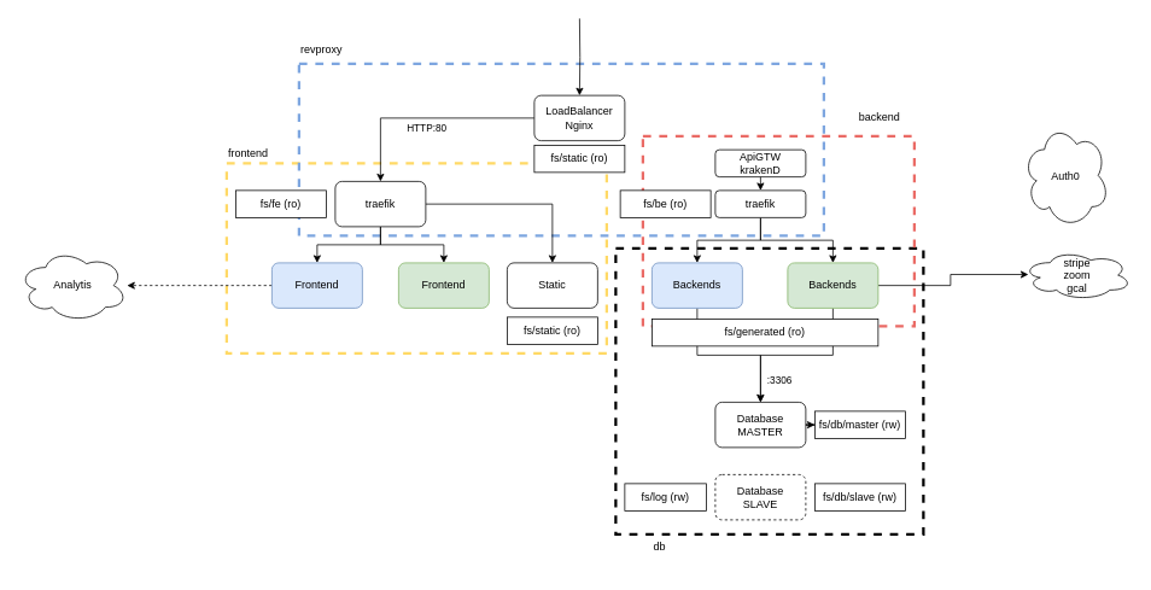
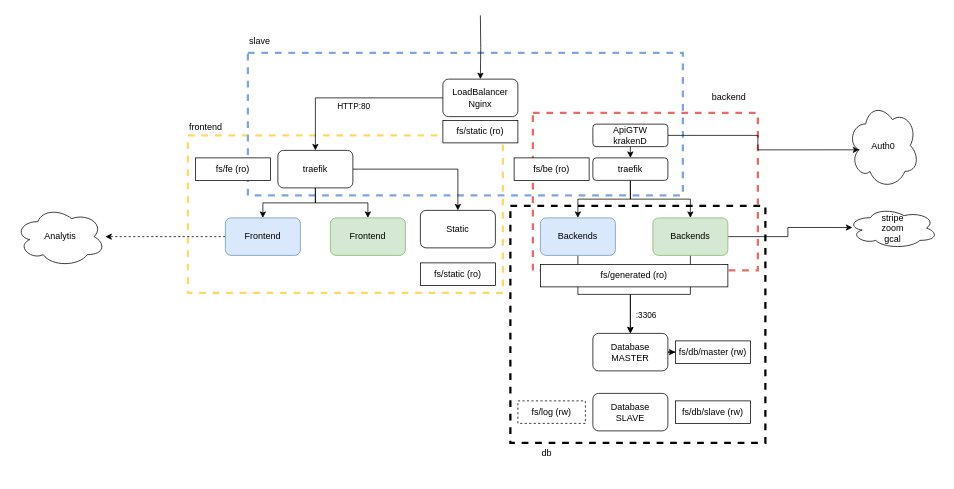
  <mxCell id="0" />
  <mxCell id="1" parent="0" />
  <mxCell id="2" value="" style="rounded=0;whiteSpace=wrap;html=1;fillColor=none;strokeColor=#FFD966;strokeWidth=3;dashed=1;" parent="1" vertex="1"><mxGeometry x="250" y="180" width="420" height="210" as="geometry" /></mxCell>
  <mxCell id="3" value="" style="rounded=0;whiteSpace=wrap;html=1;fillColor=none;strokeColor=#000000;strokeWidth=3;dashed=1;" parent="1" vertex="1"><mxGeometry x="680" y="274" width="340" height="316" as="geometry" /></mxCell>
  <mxCell id="4" value="" style="rounded=0;whiteSpace=wrap;html=1;fillColor=none;strokeColor=#EA6B66;strokeWidth=3;dashed=1;" parent="1" vertex="1"><mxGeometry x="710" y="150" width="300" height="210" as="geometry" /></mxCell>
  <mxCell id="5" value="" style="rounded=0;whiteSpace=wrap;html=1;fillColor=none;strokeColor=#7EA6E0;strokeWidth=3;dashed=1;" parent="1" vertex="1"><mxGeometry x="330" y="70" width="580" height="190" as="geometry" /></mxCell>
  <mxCell id="6" style="edgeStyle=orthogonalEdgeStyle;rounded=0;orthogonalLoop=1;jettySize=auto;html=1;" parent="1" source="9" target="11" edge="1"><mxGeometry relative="1" as="geometry" /></mxCell>
  <mxCell id="7" style="edgeStyle=orthogonalEdgeStyle;rounded=0;orthogonalLoop=1;jettySize=auto;html=1;" parent="1" source="9" target="15" edge="1"><mxGeometry relative="1" as="geometry" /></mxCell>
+ <mxCell id="8" style="edgeStyle=orthogonalEdgeStyle;rounded=0;orthogonalLoop=1;jettySize=auto;html=1;entryX=0.16;entryY=0.55;entryDx=0;entryDy=0;entryPerimeter=0;exitX=1;exitY=0.5;exitDx=0;exitDy=0;" parent="1" source="46" target="44" edge="1"><mxGeometry relative="1" as="geometry" /></mxCell>
  <mxCell id="9" value="traefik" style="rounded=1;whiteSpace=wrap;html=1;" parent="1" vertex="1"><mxGeometry x="790" y="210" width="100" height="30" as="geometry" /></mxCell>
  <mxCell id="10" style="edgeStyle=orthogonalEdgeStyle;rounded=0;orthogonalLoop=1;jettySize=auto;html=1;" parent="1" source="11" target="17" edge="1"><mxGeometry relative="1" as="geometry" /></mxCell>
  <mxCell id="11" value="Backends" style="rounded=1;whiteSpace=wrap;html=1;fillColor=#dae8fc;strokeColor=#6c8ebf;" parent="1" vertex="1"><mxGeometry x="720" y="290" width="100" height="50" as="geometry" /></mxCell>
  <mxCell id="12" style="edgeStyle=orthogonalEdgeStyle;rounded=0;orthogonalLoop=1;jettySize=auto;html=1;" parent="1" source="15" target="17" edge="1"><mxGeometry relative="1" as="geometry" /></mxCell>
  <mxCell id="13" value=":3306" style="edgeLabel;html=1;align=center;verticalAlign=middle;resizable=0;points=[];" parent="12" vertex="1" connectable="0"><mxGeometry x="0.68" y="1" relative="1" as="geometry"><mxPoint x="19" y="4" as="offset" /></mxGeometry></mxCell>
  <mxCell id="14" style="edgeStyle=orthogonalEdgeStyle;rounded=0;orthogonalLoop=1;jettySize=auto;html=1;entryX=0.05;entryY=0.488;entryDx=0;entryDy=0;entryPerimeter=0;" parent="1" source="15" target="43" edge="1"><mxGeometry relative="1" as="geometry" /></mxCell>
  <mxCell id="15" value="Backends" style="rounded=1;whiteSpace=wrap;html=1;fillColor=#d5e8d4;strokeColor=#82b366;" parent="1" vertex="1"><mxGeometry x="870" y="290" width="100" height="50" as="geometry" /></mxCell>
  <mxCell id="16" style="edgeStyle=orthogonalEdgeStyle;rounded=0;orthogonalLoop=1;jettySize=auto;html=1;" parent="1" source="17" target="31" edge="1"><mxGeometry relative="1" as="geometry" /></mxCell>
  <mxCell id="17" value="Database&lt;br&gt;MASTER" style="rounded=1;whiteSpace=wrap;html=1;" parent="1" vertex="1"><mxGeometry x="790" y="444" width="100" height="50" as="geometry" /></mxCell>
  <mxCell id="18" style="edgeStyle=orthogonalEdgeStyle;rounded=0;orthogonalLoop=1;jettySize=auto;html=1;" parent="1" source="21" target="23" edge="1"><mxGeometry relative="1" as="geometry" /></mxCell>
  <mxCell id="19" style="edgeStyle=orthogonalEdgeStyle;rounded=0;orthogonalLoop=1;jettySize=auto;html=1;" parent="1" source="21" target="24" edge="1"><mxGeometry relative="1" as="geometry" /></mxCell>
  <mxCell id="20" style="edgeStyle=orthogonalEdgeStyle;rounded=0;orthogonalLoop=1;jettySize=auto;html=1;exitX=1;exitY=0.5;exitDx=0;exitDy=0;" parent="1" source="21" target="28" edge="1"><mxGeometry relative="1" as="geometry" /></mxCell>
  <mxCell id="21" value="traefik&lt;br&gt;" style="rounded=1;whiteSpace=wrap;html=1;" parent="1" vertex="1"><mxGeometry x="370" y="200" width="100" height="50" as="geometry" /></mxCell>
  <mxCell id="22" style="edgeStyle=orthogonalEdgeStyle;rounded=0;orthogonalLoop=1;jettySize=auto;html=1;dashed=1;" parent="1" source="23" target="47" edge="1"><mxGeometry relative="1" as="geometry" /></mxCell>
  <mxCell id="23" value="Frontend" style="rounded=1;whiteSpace=wrap;html=1;fillColor=#dae8fc;strokeColor=#6c8ebf;" parent="1" vertex="1"><mxGeometry x="300" y="290" width="100" height="50" as="geometry" /></mxCell>
  <mxCell id="24" value="Frontend" style="rounded=1;whiteSpace=wrap;html=1;fillColor=#d5e8d4;strokeColor=#82b366;" parent="1" vertex="1"><mxGeometry x="440" y="290" width="100" height="50" as="geometry" /></mxCell>
  <mxCell id="25" style="edgeStyle=orthogonalEdgeStyle;rounded=0;orthogonalLoop=1;jettySize=auto;html=1;entryX=0.5;entryY=0;entryDx=0;entryDy=0;" parent="1" source="27" target="21" edge="1"><mxGeometry relative="1" as="geometry" /></mxCell>
  <mxCell id="26" value="HTTP:80" style="edgeLabel;html=1;align=center;verticalAlign=middle;resizable=0;points=[];" parent="25" vertex="1" connectable="0"><mxGeometry x="-0.275" y="-3" relative="1" as="geometry"><mxPoint x="-33" y="13" as="offset" /></mxGeometry></mxCell>
  <mxCell id="27" value="LoadBalancer&lt;br&gt;Nginx" style="rounded=1;whiteSpace=wrap;html=1;" parent="1" vertex="1"><mxGeometry x="590" y="105" width="100" height="50" as="geometry" /></mxCell>
- <mxCell id="28" value="Static" style="rounded=1;whiteSpace=wrap;html=1;" parent="1" vertex="1"><mxGeometry x="560" y="290" width="100" height="50" as="geometry" /></mxCell>
- <mxCell id="29" value="Database&lt;br&gt;SLAVE" style="rounded=1;whiteSpace=wrap;html=1;dashed=1;" parent="1" vertex="1"><mxGeometry x="790" y="524" width="100" height="50" as="geometry" /></mxCell>
+ <mxCell id="28" value="Static" style="rounded=1;whiteSpace=wrap;html=1;" parent="1" vertex="1"><mxGeometry x="560" y="280" width="100" height="50" as="geometry" /></mxCell>
+ <mxCell id="29" value="Database&lt;br&gt;SLAVE" style="rounded=1;whiteSpace=wrap;html=1;" parent="1" vertex="1"><mxGeometry x="790" y="524" width="100" height="50" as="geometry" /></mxCell>
  <mxCell id="30" value="fs/static (ro)" style="rounded=0;whiteSpace=wrap;html=1;" parent="1" vertex="1"><mxGeometry x="560" y="350" width="100" height="30" as="geometry" /></mxCell>
  <mxCell id="31" value="fs/db/master (rw)" style="rounded=0;whiteSpace=wrap;html=1;" parent="1" vertex="1"><mxGeometry x="900" y="454" width="100" height="30" as="geometry" /></mxCell>
  <mxCell id="32" value="fs/fe (ro)" style="rounded=0;whiteSpace=wrap;html=1;" parent="1" vertex="1"><mxGeometry x="260" y="210" width="100" height="30" as="geometry" /></mxCell>
  <mxCell id="33" value="fs/db/slave (rw)" style="rounded=0;whiteSpace=wrap;html=1;" parent="1" vertex="1"><mxGeometry x="900" y="534" width="100" height="30" as="geometry" /></mxCell>
  <mxCell id="34" value="fs/be (ro)" style="rounded=0;whiteSpace=wrap;html=1;" parent="1" vertex="1"><mxGeometry x="685" y="210" width="100" height="30" as="geometry" /></mxCell>
  <mxCell id="35" value="fs/generated (ro)" style="rounded=0;whiteSpace=wrap;html=1;" parent="1" vertex="1"><mxGeometry x="720" y="352" width="250" height="30" as="geometry" /></mxCell>
- <mxCell id="36" value="fs/log (rw)" style="rounded=0;whiteSpace=wrap;html=1;" parent="1" vertex="1"><mxGeometry x="690" y="534" width="90" height="30" as="geometry" /></mxCell>
+ <mxCell id="36" value="fs/log (rw)" style="rounded=0;whiteSpace=wrap;html=1;dashed=1;" parent="1" vertex="1"><mxGeometry x="690" y="534" width="90" height="30" as="geometry" /></mxCell>
  <mxCell id="37" value="fs/static (ro)" style="rounded=0;whiteSpace=wrap;html=1;" parent="1" vertex="1"><mxGeometry x="590" y="160" width="100" height="30" as="geometry" /></mxCell>
- <mxCell id="38" value="revproxy" style="text;whiteSpace=wrap;html=1;" parent="1" vertex="1"><mxGeometry x="330" y="40" width="80" height="40" as="geometry" /></mxCell>
+ <mxCell id="38" value="slave" style="text;whiteSpace=wrap;html=1;" parent="1" vertex="1"><mxGeometry x="330" y="40" width="80" height="40" as="geometry" /></mxCell>
  <mxCell id="39" value="backend" style="text;whiteSpace=wrap;html=1;" parent="1" vertex="1"><mxGeometry x="947" y="115" width="80" height="40" as="geometry" /></mxCell>
  <mxCell id="40" value="frontend" style="text;whiteSpace=wrap;html=1;" parent="1" vertex="1"><mxGeometry x="250" y="155" width="80" height="40" as="geometry" /></mxCell>
  <mxCell id="41" value="db" style="text;whiteSpace=wrap;html=1;" parent="1" vertex="1"><mxGeometry x="720" y="590" width="80" height="40" as="geometry" /></mxCell>
  <mxCell id="42" style="edgeStyle=orthogonalEdgeStyle;rounded=0;orthogonalLoop=1;jettySize=auto;html=1;" parent="1" target="27" edge="1"><mxGeometry relative="1" as="geometry"><mxPoint x="640" y="20" as="sourcePoint" /></mxGeometry></mxCell>
  <mxCell id="43" value="stripe&lt;br&gt;zoom&lt;br&gt;gcal" style="ellipse;shape=cloud;whiteSpace=wrap;html=1;" parent="1" vertex="1"><mxGeometry x="1130" y="276" width="120" height="55" as="geometry" /></mxCell>
  <mxCell id="44" value="Auth0" style="ellipse;shape=cloud;whiteSpace=wrap;html=1;" parent="1" vertex="1"><mxGeometry x="1130" y="136" width="95" height="115" as="geometry" /></mxCell>
  <mxCell id="45" style="edgeStyle=orthogonalEdgeStyle;rounded=0;orthogonalLoop=1;jettySize=auto;html=1;entryX=0.5;entryY=0;entryDx=0;entryDy=0;exitX=0.5;exitY=1;exitDx=0;exitDy=0;" parent="1" source="46" target="9" edge="1"><mxGeometry relative="1" as="geometry"><Array as="points"><mxPoint x="840" y="190" /><mxPoint x="840" y="190" /></Array></mxGeometry></mxCell>
  <mxCell id="46" value="ApiGTW&lt;br&gt;krakenD" style="rounded=1;whiteSpace=wrap;html=1;" parent="1" vertex="1"><mxGeometry x="790" y="165" width="100" height="30" as="geometry" /></mxCell>
  <mxCell id="47" value="Analytis" style="ellipse;shape=cloud;whiteSpace=wrap;html=1;" parent="1" vertex="1"><mxGeometry x="20" y="275" width="120" height="80" as="geometry" /></mxCell>
